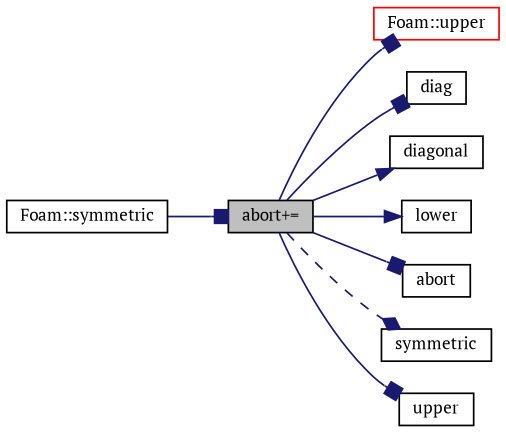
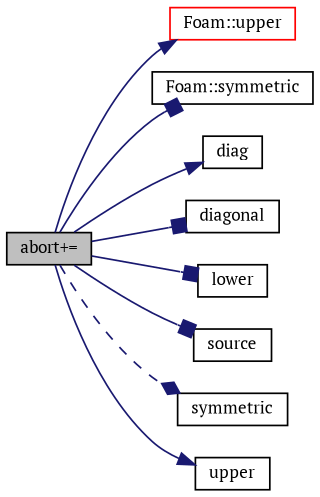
  digraph {
    fontname="PT Serif"
    rankdir=LR
    node [color=black fontname="PT Serif" fontsize=10 shape=record]
    edge [arrowhead=normal color=midnightblue fontname="PT Serif" fontsize=10 labelfontname=FreeSans labelfontsize=10 style=solid]
    n1 [fillcolor=grey75 fontcolor=black height=0.2 label="abort+=" style=filled width=0.4]
    n2 [color=red height=0.2 label="Foam::upper" width=0.4]
    n3 [height=0.2 label="Foam::symmetric" width=0.4]
    n4 [height=0.2 label=diag width=0.4]
    n5 [height=0.2 label=diagonal width=0.4]
    n6 [height=0.2 label=lower width=0.4]
-   n7 [height=0.2 label=abort width=0.4]
+   n7 [height=0.2 label=source width=0.4]
    n8 [height=0.2 label=symmetric width=0.4]
    n9 [height=0.2 label=upper width=0.4]
-   n1 -> n2 [arrowhead=box]
-   n3 -> n1 [arrowhead=box]
-   n1 -> n4 [arrowhead=box]
-   n1 -> n5
-   n1 -> n6
+   n1 -> n2
+   n1 -> n3 [arrowhead=box]
+   n1 -> n4
+   n1 -> n5 [arrowhead=box]
+   n1 -> n6 [arrowhead=box]
    n1 -> n7 [arrowhead=box]
    n1 -> n8 [arrowhead=diamond style=dashed]
-   n1 -> n9 [arrowhead=box]
+   n1 -> n9
  }
